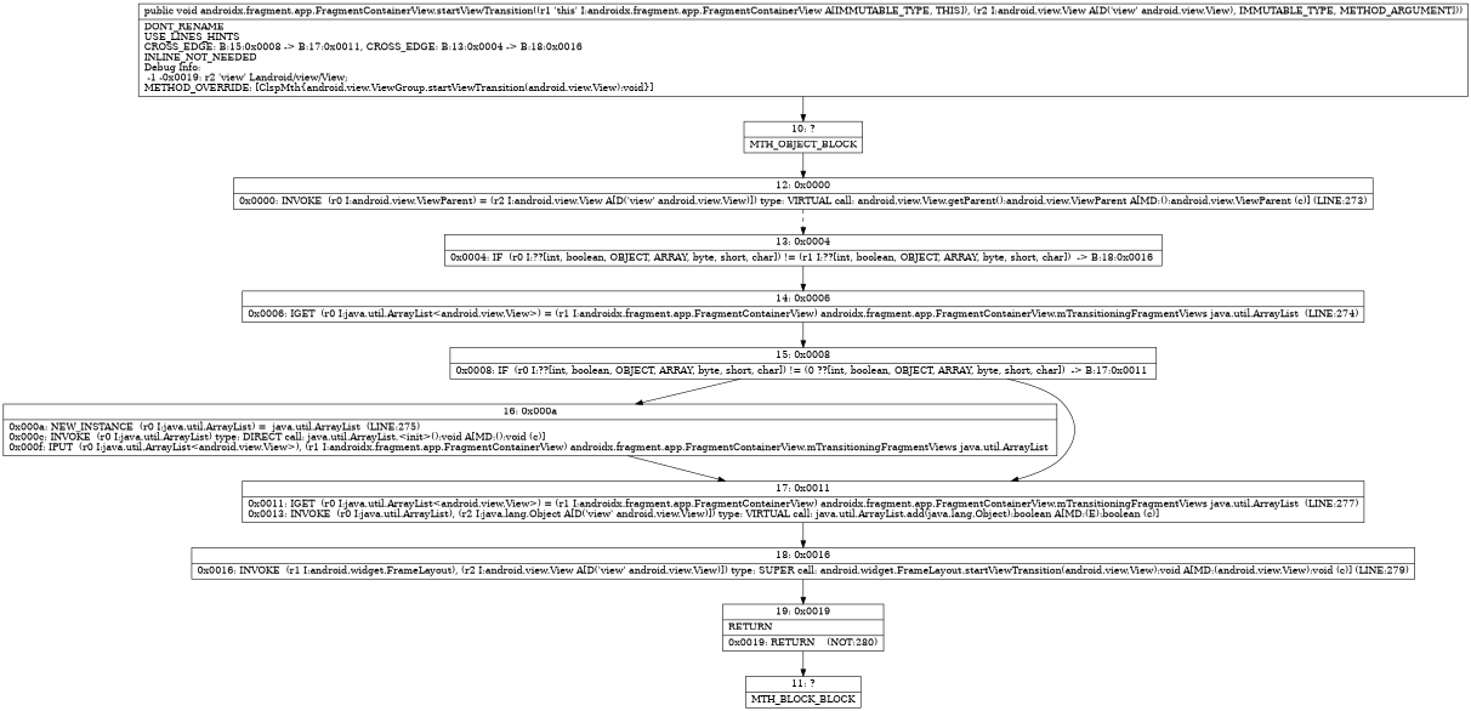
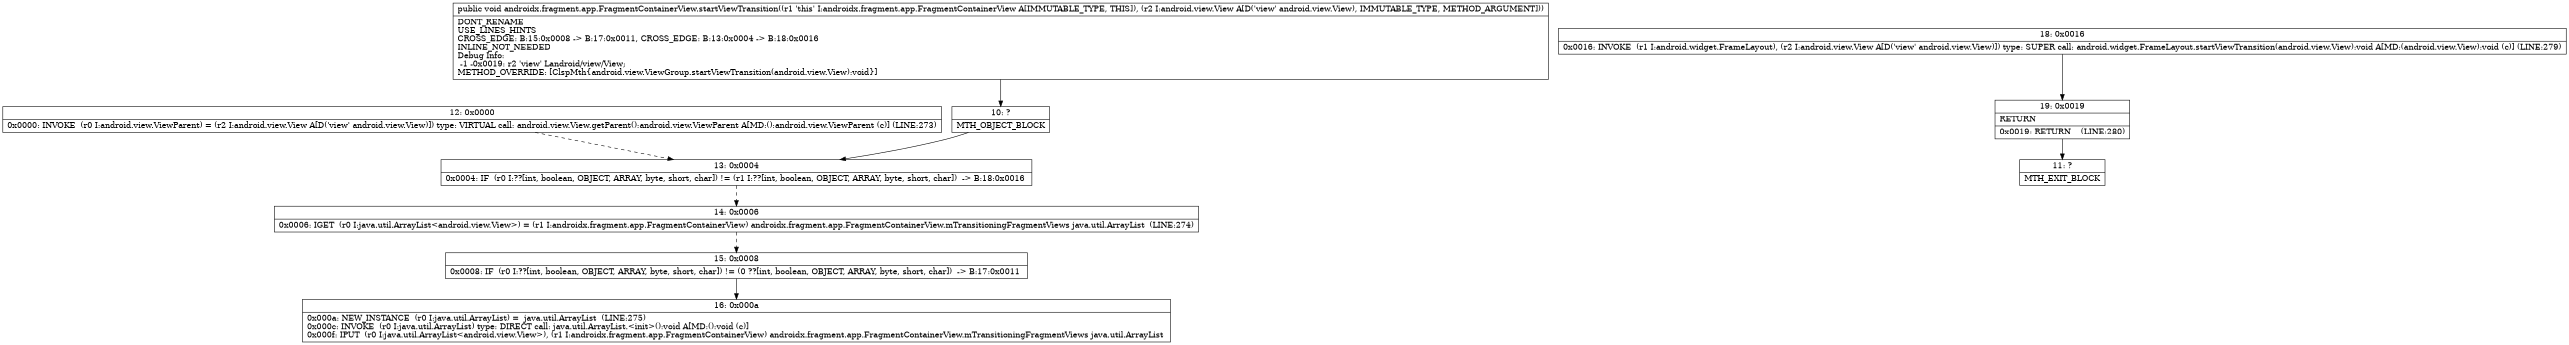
  digraph {
    node [shape=record]
    n1 [label="{10\:\ ?|MTH_OBJECT_BLOCK\l}"]
    n2 [label="{12\:\ 0x0000|0x0000: INVOKE  (r0 I:android.view.ViewParent) = (r2 I:android.view.View A[D('view' android.view.View)]) type: VIRTUAL call: android.view.View.getParent():android.view.ViewParent A[MD:():android.view.ViewParent (c)] (LINE:273)\l}"]
    n3 [label="{13\:\ 0x0004|0x0004: IF  (r0 I:??[int, boolean, OBJECT, ARRAY, byte, short, char]) != (r1 I:??[int, boolean, OBJECT, ARRAY, byte, short, char])  \-\> B:18:0x0016 \l}"]
    n4 [label="{14\:\ 0x0006|0x0006: IGET  (r0 I:java.util.ArrayList\<android.view.View\>) = (r1 I:androidx.fragment.app.FragmentContainerView) androidx.fragment.app.FragmentContainerView.mTransitioningFragmentViews java.util.ArrayList  (LINE:274)\l}"]
    n5 [label="{15\:\ 0x0008|0x0008: IF  (r0 I:??[int, boolean, OBJECT, ARRAY, byte, short, char]) != (0 ??[int, boolean, OBJECT, ARRAY, byte, short, char])  \-\> B:17:0x0011 \l}"]
    n6 [label="{18\:\ 0x0016|0x0016: INVOKE  (r1 I:android.widget.FrameLayout), (r2 I:android.view.View A[D('view' android.view.View)]) type: SUPER call: android.widget.FrameLayout.startViewTransition(android.view.View):void A[MD:(android.view.View):void (c)] (LINE:279)\l}"]
-   n7 [label="{19\:\ 0x0019|RETURN\l|0x0019: RETURN    (NOT:280)\l}"]
+   n7 [label="{19\:\ 0x0019|RETURN\l|0x0019: RETURN    (LINE:280)\l}"]
    n8 [label="{16\:\ 0x000a|0x000a: NEW_INSTANCE  (r0 I:java.util.ArrayList) =  java.util.ArrayList  (LINE:275)\l0x000c: INVOKE  (r0 I:java.util.ArrayList) type: DIRECT call: java.util.ArrayList.\<init\>():void A[MD:():void (c)]\l0x000f: IPUT  (r0 I:java.util.ArrayList\<android.view.View\>), (r1 I:androidx.fragment.app.FragmentContainerView) androidx.fragment.app.FragmentContainerView.mTransitioningFragmentViews java.util.ArrayList \l}"]
-   n9 [label="{17\:\ 0x0011|0x0011: IGET  (r0 I:java.util.ArrayList\<android.view.View\>) = (r1 I:androidx.fragment.app.FragmentContainerView) androidx.fragment.app.FragmentContainerView.mTransitioningFragmentViews java.util.ArrayList  (LINE:277)\l0x0013: INVOKE  (r0 I:java.util.ArrayList), (r2 I:java.lang.Object A[D('view' android.view.View)]) type: VIRTUAL call: java.util.ArrayList.add(java.lang.Object):boolean A[MD:(E):boolean (c)]\l}"]
-   n10 [label="{11\:\ ?|MTH_BLOCK_BLOCK\l}"]
+   n10 [label="{11\:\ ?|MTH_EXIT_BLOCK\l}"]
    n11 [label="{public void androidx.fragment.app.FragmentContainerView.startViewTransition((r1 'this' I:androidx.fragment.app.FragmentContainerView A[IMMUTABLE_TYPE, THIS]), (r2 I:android.view.View A[D('view' android.view.View), IMMUTABLE_TYPE, METHOD_ARGUMENT]))  | DONT_RENAME\lUSE_LINES_HINTS\lCROSS_EDGE: B:15:0x0008 \-\> B:17:0x0011, CROSS_EDGE: B:13:0x0004 \-\> B:18:0x0016\lINLINE_NOT_NEEDED\lDebug Info:\l  \-1 \-0x0019: r2 'view' Landroid\/view\/View;\lMETHOD_OVERRIDE: [ClspMth\{android.view.ViewGroup.startViewTransition(android.view.View):void\}]\l}"]
-   n1 -> n2
+   n1 -> n3
    n2 -> n3 [style=dashed]
-   n3 -> n4 [style=solid]
-   n4 -> n5
+   n3 -> n4 [style=dashed]
+   n4 -> n5 [style=dashed]
    n5 -> n8 [style=solid]
-   n5 -> n9
    n6 -> n7
    n7 -> n10
-   n8 -> n9
-   n9 -> n6
    n11 -> n1
  }
